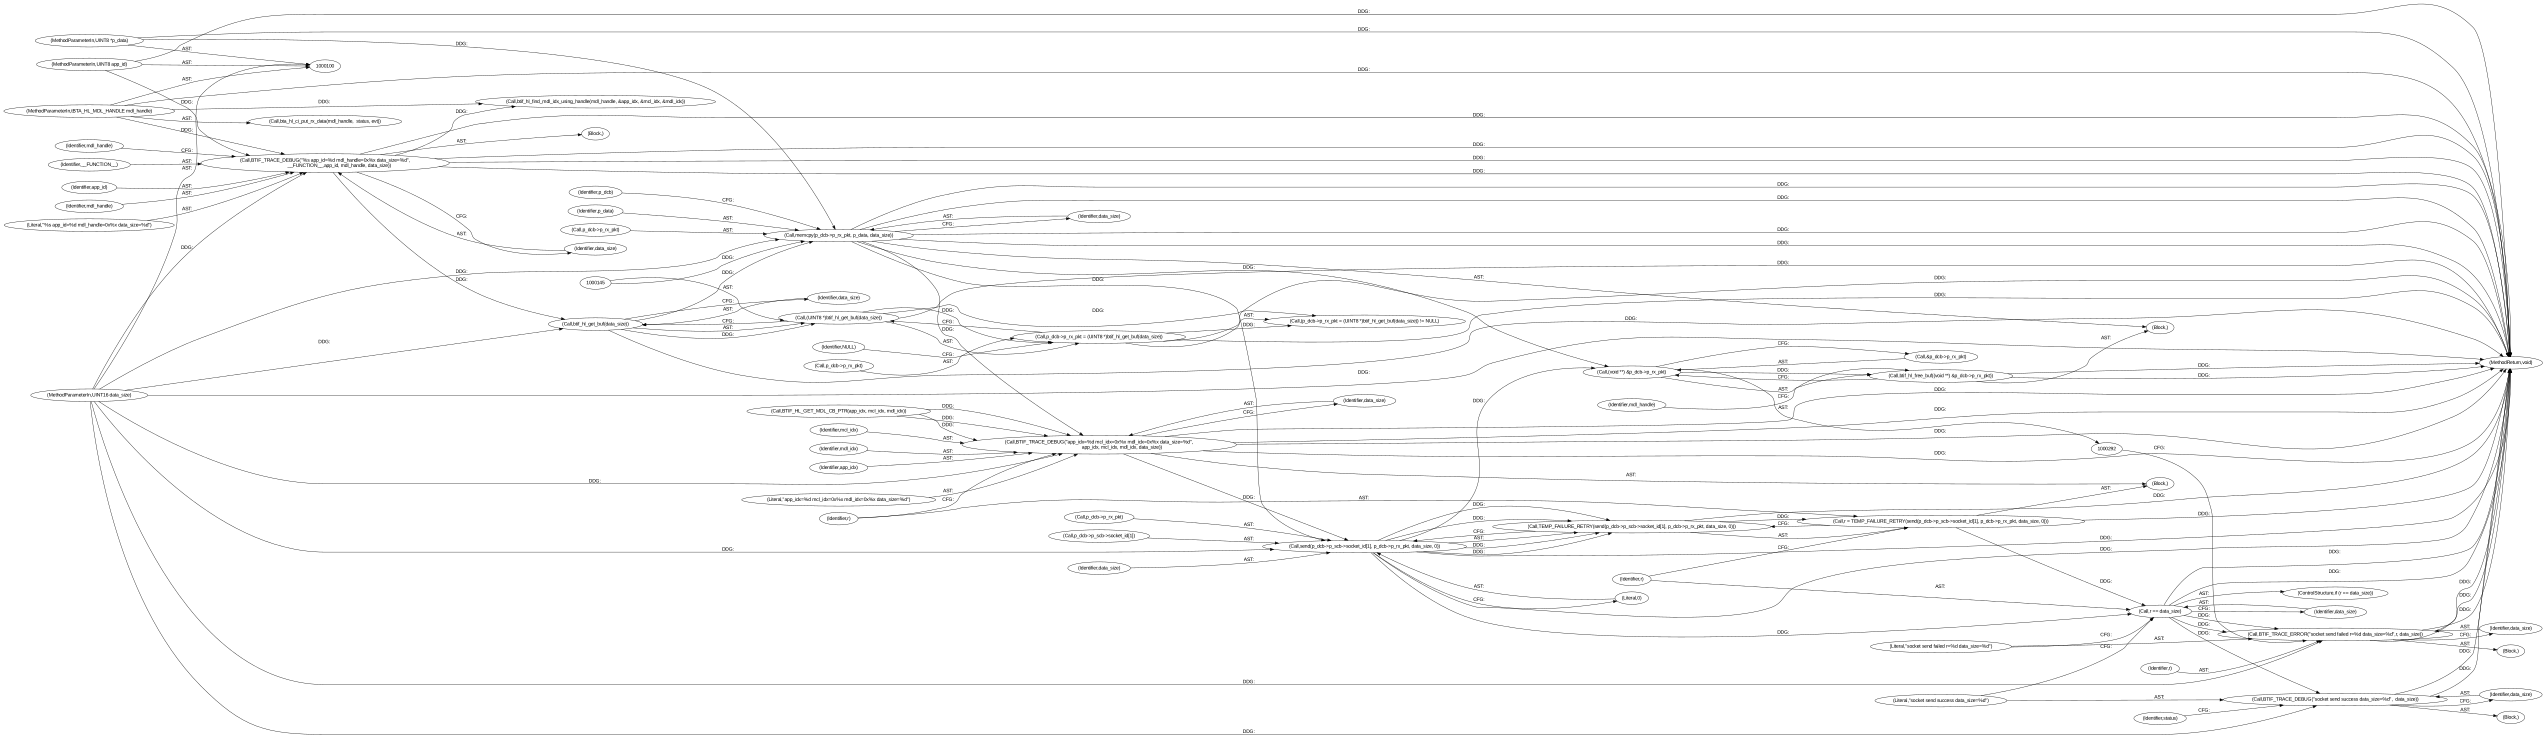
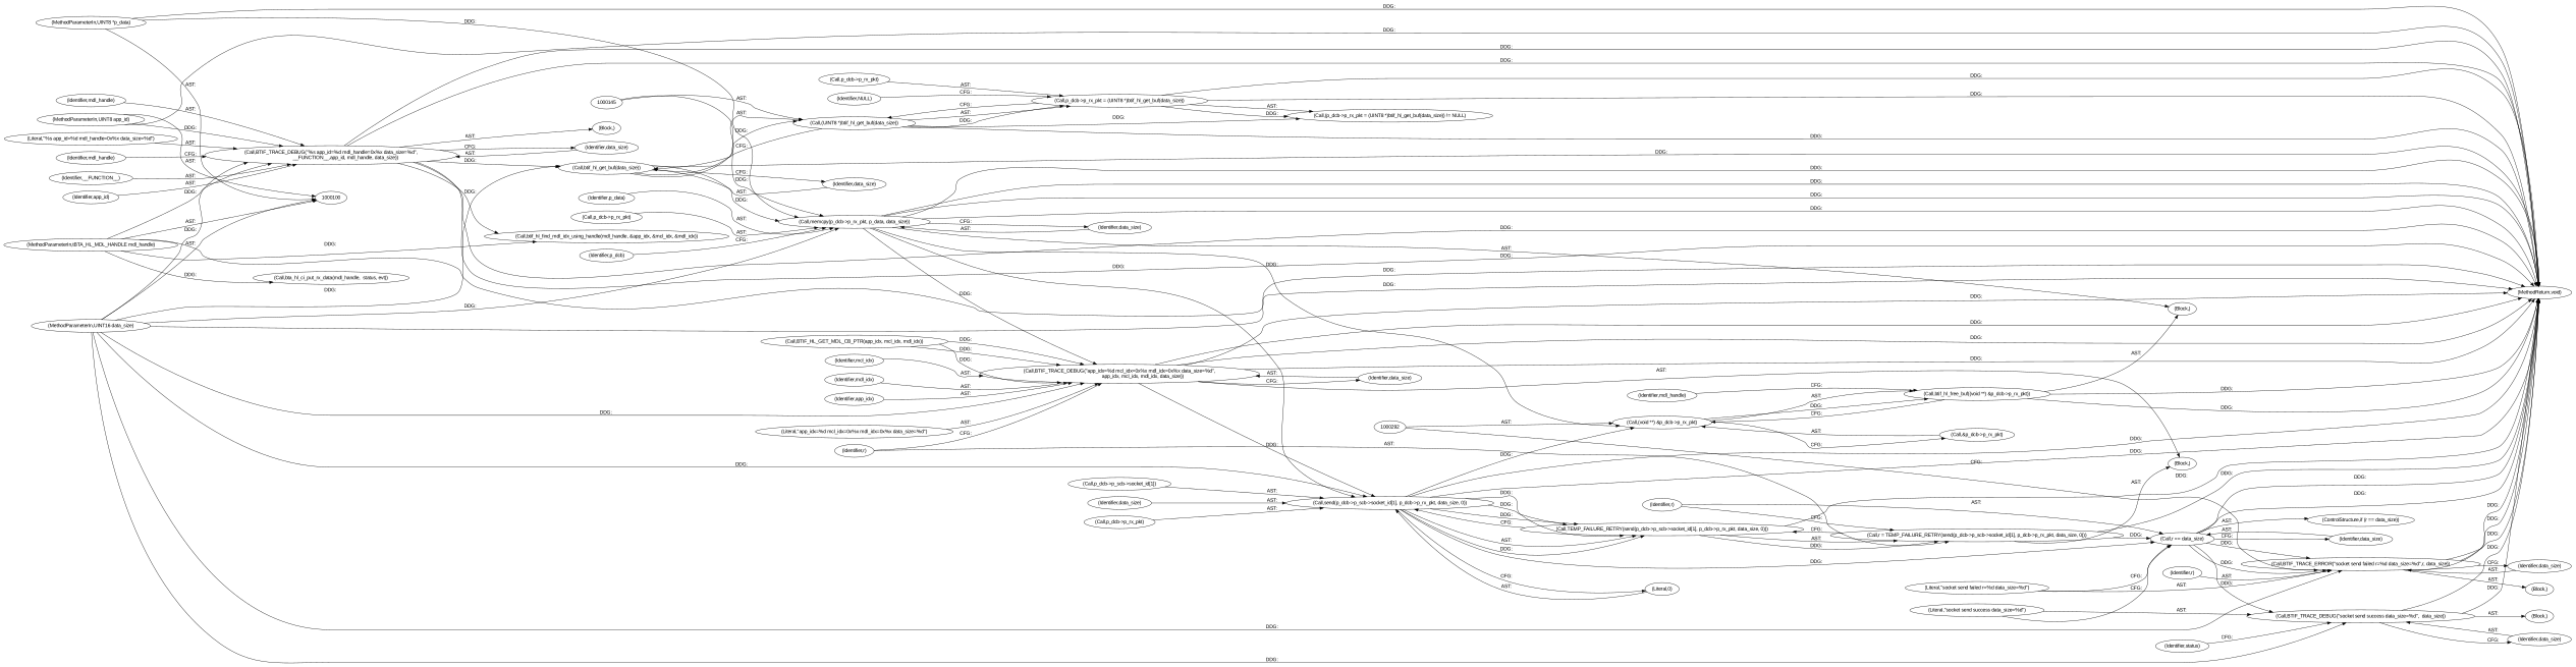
  digraph {
    fontname="Liberation Sans"
    rankdir=LR
    node [fontname="Liberation Sans"]
    edge [fontname="Liberation Sans"]
    n1 [label="(Call,memcpy(p_dcb->p_rx_pkt, p_data, data_size))"]
    n2 [label="(Call,BTIF_TRACE_DEBUG(\"app_idx=%d mcl_idx=0x%x mdl_idx=0x%x data_size=%d\",\n                                   app_idx, mcl_idx, mdl_idx, data_size))"]
    n3 [label="(Call,send(p_dcb->p_scb->socket_id[1], p_dcb->p_rx_pkt, data_size, 0))"]
    n4 [label="(Call,(void **) &p_dcb->p_rx_pkt)"]
    n5 [label="(Block,)"]
    n6 [label="(MethodReturn,void)"]
    n7 [label="(Identifier,data_size)"]
    n8 [label="(Block,)"]
    n9 [label="(Identifier,data_size)"]
    n10 [label="(Call,r == data_size)"]
    n11 [label="(Call,TEMP_FAILURE_RETRY(send(p_dcb->p_scb->socket_id[1], p_dcb->p_rx_pkt, data_size, 0)))"]
    n12 [label="(Literal,0)"]
    n13 [label="(Call,btif_hl_free_buf((void **) &p_dcb->p_rx_pkt))"]
    n14 [label="(Call,&p_dcb->p_rx_pkt)"]
    n15 [label="(Call,p_dcb->p_rx_pkt = (UINT8 *)btif_hl_get_buf(data_size))"]
    n16 [label="(Call,(UINT8 *)btif_hl_get_buf(data_size))"]
    n17 [label="(Call,(p_dcb->p_rx_pkt = (UINT8 *)btif_hl_get_buf(data_size)) != NULL)"]
    n18 [label="(Call,btif_hl_get_buf(data_size))"]
    n19 [label="(Identifier,data_size)"]
    n20 [label="(Call,BTIF_TRACE_DEBUG(\"%s app_id=%d mdl_handle=0x%x data_size=%d\",\n                      __FUNCTION__,app_id, mdl_handle, data_size))"]
    n21 [label="(Block,)"]
    n22 [label="(Call,btif_hl_find_mdl_idx_using_handle(mdl_handle, &app_idx, &mcl_idx, &mdl_idx))"]
    n23 [label="(Identifier,data_size)"]
    n24 [label="(MethodParameterIn,UINT8 app_id)"]
    1000100
    n26 [label="(MethodParameterIn,tBTA_HL_MDL_HANDLE mdl_handle)"]
    n27 [label="(Call,bta_hl_ci_put_rx_data(mdl_handle,  status, evt))"]
    n28 [label="(MethodParameterIn,UINT16 data_size)"]
    n29 [label="(Call,BTIF_TRACE_DEBUG(\"socket send success data_size=%d\",  data_size))"]
    n30 [label="(Call,BTIF_TRACE_ERROR(\"socket send failed r=%d data_size=%d\",r, data_size))"]
    n31 [label="(ControlStructure,if (r == data_size))"]
    n32 [label="(Identifier,data_size)"]
    n33 [label="(Block,)"]
    n34 [label="(Identifier,data_size)"]
    n35 [label="(Identifier,data_size)"]
    n36 [label="(Block,)"]
    n37 [label="(MethodParameterIn,UINT8 *p_data)"]
    n38 [label="(Call,r = TEMP_FAILURE_RETRY(send(p_dcb->p_scb->socket_id[1], p_dcb->p_rx_pkt, data_size, 0)))"]
    n39 [label="(Identifier,__FUNCTION__)"]
    n40 [label="(Identifier,p_dcb)"]
    n41 [label="(Identifier,app_id)"]
    n42 [label="(Identifier,mdl_idx)"]
    n43 [label="(Identifier,app_idx)"]
    n44 [label="(Identifier,mdl_handle)"]
    n45 [label="(Literal,\"app_idx=%d mcl_idx=0x%x mdl_idx=0x%x data_size=%d\")"]
    n46 [label="(Identifier,mdl_handle)"]
    n47 [label="(Call,BTIF_HL_GET_MDL_CB_PTR(app_idx, mcl_idx, mdl_idx))"]
    n48 [label="(Call,p_dcb->p_scb->socket_id[1])"]
    n49 [label="(Literal,\"socket send success data_size=%d\")"]
    n50 [label="(Literal,\"%s app_id=%d mdl_handle=0x%x data_size=%d\")"]
    n51 [label="(Call,p_dcb->p_rx_pkt)"]
    n52 [label="(Identifier,r)"]
    n53 [label="(Identifier,r)"]
    n54 [label="(Identifier,mdl_handle)"]
    n55 [label="(Identifier,data_size)"]
    n56 [label="(Identifier,r)"]
    n57 [label="(Identifier,status)"]
    n58 [label="(Call,p_dcb->p_rx_pkt)"]
    n59 [label="(Identifier,mcl_idx)"]
    n60 [label="(Literal,\"socket send failed r=%d data_size=%d\")"]
    n61 [label="(Identifier,NULL)"]
    n62 [label="(Identifier,p_data)"]
    n63 [label="(Call,p_dcb->p_rx_pkt)"]
    1000145
    n65 [label=1000292]
    n1 -> n2 [label="DDG: "]
    n1 -> n3 [label="DDG: "]
    n1 -> n4 [label="DDG: "]
    n1 -> n5 [label="AST: "]
    n1 -> n6 [label="DDG: "]
    n1 -> n6 [label="DDG: "]
    n1 -> n6 [label="DDG: "]
    n1 -> n6 [label="DDG: "]
    n1 -> n7 [label="CFG: "]
    n2 -> n3 [label="DDG: "]
    n2 -> n6 [label="DDG: "]
    n2 -> n6 [label="DDG: "]
    n2 -> n6 [label="DDG: "]
    n2 -> n6 [label="DDG: "]
    n2 -> n8 [label="AST: "]
    n2 -> n9 [label="CFG: "]
    n3 -> n4 [label="DDG: "]
    n3 -> n6 [label="DDG: "]
    n3 -> n6 [label="DDG: "]
    n3 -> n10 [label="DDG: "]
    n3 -> n11 [label="AST: "]
    n3 -> n11 [label="DDG: "]
    n3 -> n11 [label="DDG: "]
    n3 -> n11 [label="DDG: "]
    n3 -> n11 [label="DDG: "]
    n3 -> n12 [label="CFG: "]
    n4 -> n13 [label="AST: "]
    n4 -> n13 [label="DDG: "]
    n4 -> n14 [label="CFG: "]
    n7 -> n1 [label="AST: "]
    n9 -> n2 [label="AST: "]
    n10 -> n6 [label="DDG: "]
    n10 -> n6 [label="DDG: "]
    n10 -> n29 [label="DDG: "]
    n10 -> n30 [label="DDG: "]
    n10 -> n30 [label="DDG: "]
    n10 -> n31 [label="AST: "]
    n10 -> n32 [label="CFG: "]
    n11 -> n3 [label="CFG: "]
    n11 -> n6 [label="DDG: "]
    n11 -> n38 [label="AST: "]
    n11 -> n38 [label="DDG: "]
    n12 -> n3 [label="AST: "]
    n13 -> n4 [label="CFG: "]
    n13 -> n5 [label="AST: "]
    n13 -> n6 [label="DDG: "]
    n13 -> n6 [label="DDG: "]
    n14 -> n4 [label="AST: "]
    n15 -> n6 [label="DDG: "]
    n15 -> n6 [label="DDG: "]
    n15 -> n16 [label="CFG: "]
    n15 -> n17 [label="AST: "]
    n15 -> n17 [label="DDG: "]
    n16 -> n6 [label="DDG: "]
    n16 -> n15 [label="AST: "]
    n16 -> n15 [label="DDG: "]
    n16 -> n17 [label="DDG: "]
    n16 -> n18 [label="CFG: "]
    n18 -> n1 [label="DDG: "]
    n18 -> n6 [label="DDG: "]
    n18 -> n16 [label="AST: "]
    n18 -> n16 [label="DDG: "]
    n18 -> n19 [label="CFG: "]
    n19 -> n18 [label="AST: "]
    n20 -> n6 [label="DDG: "]
    n20 -> n6 [label="DDG: "]
    n20 -> n6 [label="DDG: "]
    n20 -> n6 [label="DDG: "]
    n20 -> n18 [label="DDG: "]
    n20 -> n21 [label="AST: "]
    n20 -> n22 [label="DDG: "]
    n20 -> n23 [label="CFG: "]
    n23 -> n20 [label="AST: "]
    n24 -> n6 [label="DDG: "]
    n24 -> n20 [label="DDG: "]
    n24 -> 1000100 [label="AST: "]
    n26 -> n6 [label="DDG: "]
    n26 -> n20 [label="DDG: "]
    n26 -> n22 [label="DDG: "]
    n26 -> 1000100 [label="AST: "]
-   n26 -> n27 [label="AST: "]
+   n26 -> n27 [label="DDG: "]
    n28 -> n1 [label="DDG: "]
    n28 -> n2 [label="DDG: "]
    n28 -> n3 [label="DDG: "]
    n28 -> n6 [label="DDG: "]
    n28 -> n18 [label="DDG: "]
    n28 -> n20 [label="DDG: "]
    n28 -> 1000100 [label="AST: "]
    n28 -> n29 [label="DDG: "]
    n28 -> n30 [label="DDG: "]
    n29 -> n6 [label="DDG: "]
    n29 -> n6 [label="DDG: "]
    n29 -> n33 [label="AST: "]
    n29 -> n34 [label="CFG: "]
    n30 -> n6 [label="DDG: "]
    n30 -> n6 [label="DDG: "]
    n30 -> n6 [label="DDG: "]
    n30 -> n35 [label="CFG: "]
    n30 -> n36 [label="AST: "]
    n32 -> n10 [label="AST: "]
    n34 -> n29 [label="AST: "]
    n35 -> n30 [label="AST: "]
    n37 -> n1 [label="DDG: "]
    n37 -> n6 [label="DDG: "]
    n37 -> 1000100 [label="AST: "]
    n38 -> n6 [label="DDG: "]
    n38 -> n8 [label="AST: "]
    n38 -> n10 [label="DDG: "]
    n38 -> n11 [label="CFG: "]
    n39 -> n20 [label="AST: "]
    n40 -> n1 [label="CFG: "]
    n41 -> n20 [label="AST: "]
    n42 -> n2 [label="AST: "]
    n43 -> n2 [label="AST: "]
    n44 -> n13 [label="CFG: "]
    n45 -> n2 [label="AST: "]
    n46 -> n20 [label="AST: "]
    n47 -> n2 [label="DDG: "]
    n47 -> n2 [label="DDG: "]
    n47 -> n2 [label="DDG: "]
    n48 -> n3 [label="AST: "]
    n49 -> n10 [label="CFG: "]
    n49 -> n29 [label="AST: "]
    n50 -> n20 [label="AST: "]
    n51 -> n15 [label="AST: "]
    n52 -> n10 [label="AST: "]
    n52 -> n38 [label="CFG: "]
    n53 -> n2 [label="CFG: "]
    n53 -> n38 [label="AST: "]
    n54 -> n20 [label="CFG: "]
    n55 -> n3 [label="AST: "]
    n56 -> n30 [label="AST: "]
    n57 -> n29 [label="CFG: "]
    n58 -> n3 [label="AST: "]
    n59 -> n2 [label="AST: "]
    n60 -> n10 [label="CFG: "]
    n60 -> n30 [label="AST: "]
    n61 -> n15 [label="CFG: "]
    n62 -> n1 [label="AST: "]
    n63 -> n1 [label="AST: "]
    1000145 -> n1 [label="DDG: "]
    1000145 -> n16 [label="AST: "]
-   n4 -> n65 [label="AST: "]
+   n65 -> n4 [label="AST: "]
    n65 -> n30 [label="CFG: "]
  }
